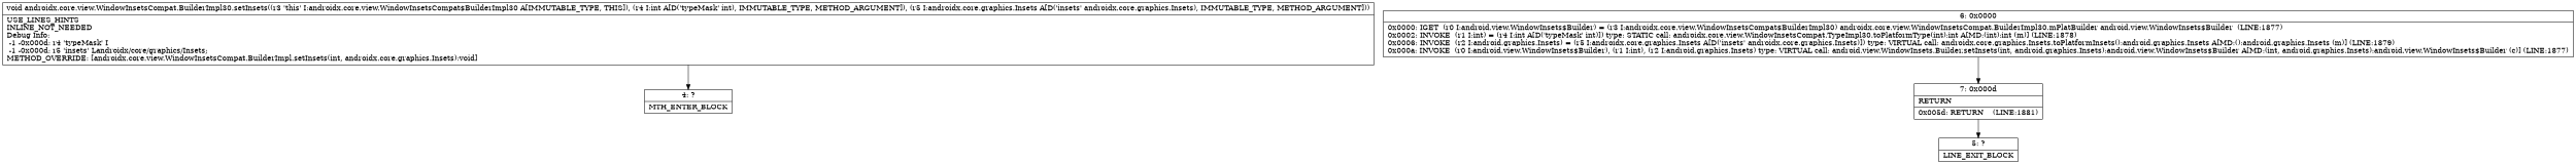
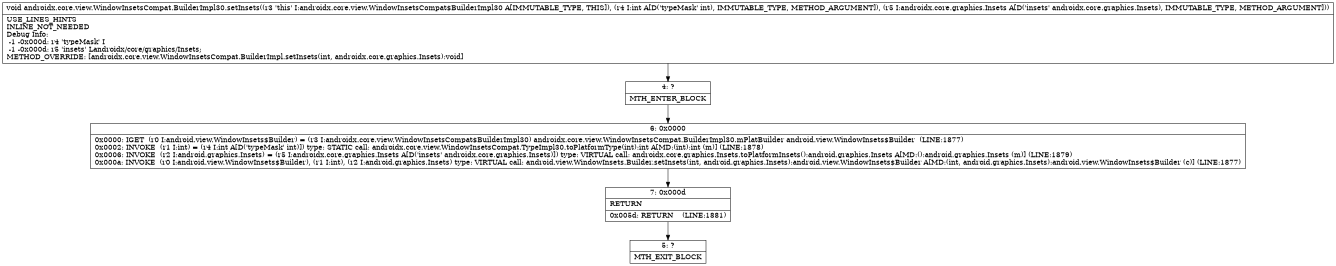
  digraph {
    node [shape=record]
    n1 [label="{4\:\ ?|MTH_ENTER_BLOCK\l}"]
    n2 [label="{6\:\ 0x0000|0x0000: IGET  (r0 I:android.view.WindowInsets$Builder) = (r3 I:androidx.core.view.WindowInsetsCompat$BuilderImpl30) androidx.core.view.WindowInsetsCompat.BuilderImpl30.mPlatBuilder android.view.WindowInsets$Builder  (LINE:1877)\l0x0002: INVOKE  (r1 I:int) = (r4 I:int A[D('typeMask' int)]) type: STATIC call: androidx.core.view.WindowInsetsCompat.TypeImpl30.toPlatformType(int):int A[MD:(int):int (m)] (LINE:1878)\l0x0006: INVOKE  (r2 I:android.graphics.Insets) = (r5 I:androidx.core.graphics.Insets A[D('insets' androidx.core.graphics.Insets)]) type: VIRTUAL call: androidx.core.graphics.Insets.toPlatformInsets():android.graphics.Insets A[MD:():android.graphics.Insets (m)] (LINE:1879)\l0x000a: INVOKE  (r0 I:android.view.WindowInsets$Builder), (r1 I:int), (r2 I:android.graphics.Insets) type: VIRTUAL call: android.view.WindowInsets.Builder.setInsets(int, android.graphics.Insets):android.view.WindowInsets$Builder A[MD:(int, android.graphics.Insets):android.view.WindowInsets$Builder (c)] (LINE:1877)\l}"]
    n3 [label="{7\:\ 0x000d|RETURN\l|0x005d: RETURN    (LINE:1881)\l}"]
-   n4 [label="{5\:\ ?|LINE_EXIT_BLOCK\l}"]
+   n4 [label="{5\:\ ?|MTH_EXIT_BLOCK\l}"]
    n5 [label="{void androidx.core.view.WindowInsetsCompat.BuilderImpl30.setInsets((r3 'this' I:androidx.core.view.WindowInsetsCompat$BuilderImpl30 A[IMMUTABLE_TYPE, THIS]), (r4 I:int A[D('typeMask' int), IMMUTABLE_TYPE, METHOD_ARGUMENT]), (r5 I:androidx.core.graphics.Insets A[D('insets' androidx.core.graphics.Insets), IMMUTABLE_TYPE, METHOD_ARGUMENT]))  | USE_LINES_HINTS\lINLINE_NOT_NEEDED\lDebug Info:\l  \-1 \-0x000d: r4 'typeMask' I\l  \-1 \-0x000d: r5 'insets' Landroidx\/core\/graphics\/Insets;\lMETHOD_OVERRIDE: [androidx.core.view.WindowInsetsCompat.BuilderImpl.setInsets(int, androidx.core.graphics.Insets):void]\l}"]
+   n1 -> n2
    n2 -> n3
    n3 -> n4
    n5 -> n1
  }
